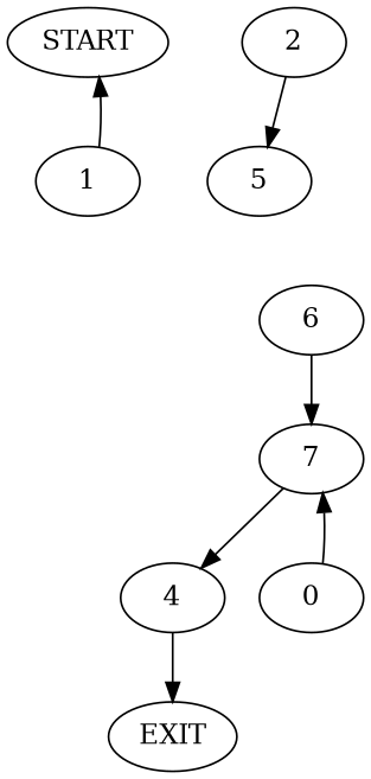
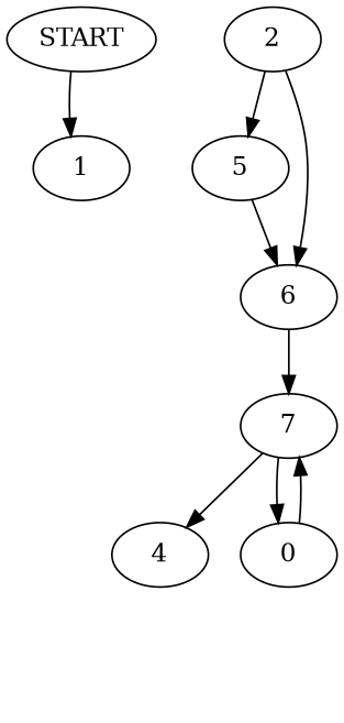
  digraph {
    n1 [label=START]
    1
-   n3 [label=EXIT]
    2
    5
    6
    7
    4
    n9 [label=0]
-   1 -> n1
+   n1 -> 1
    2 -> 5
+   2 -> 6
+   5 -> 6
    6 -> 7
    7 -> 4
-   4 -> n3
+   7 -> n9
    n9 -> 7
  }
